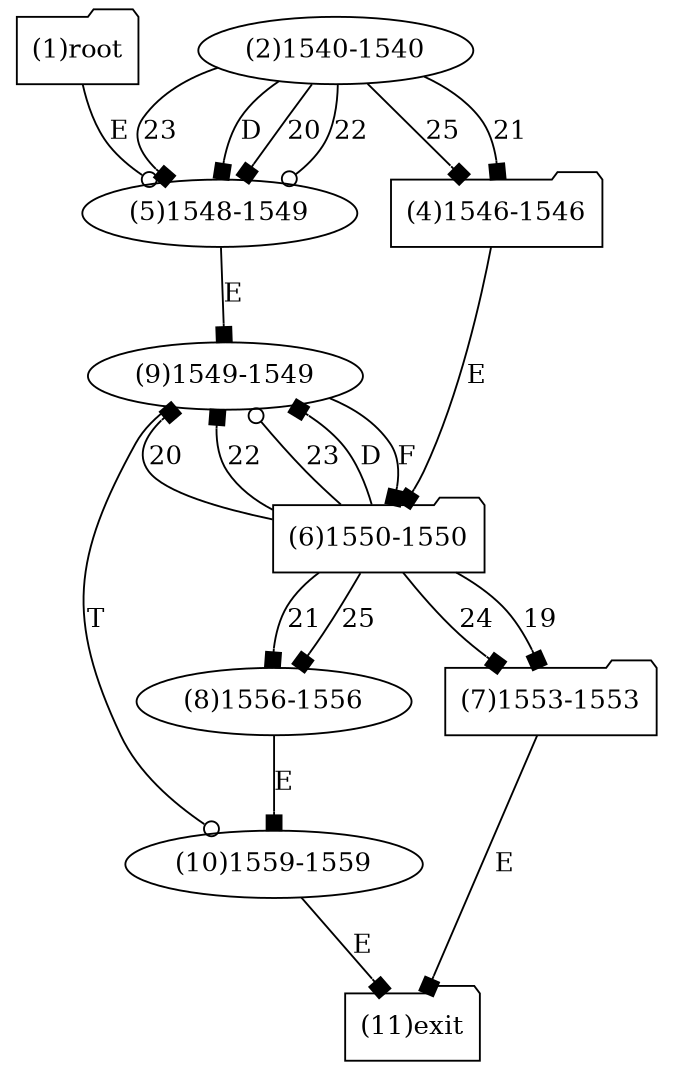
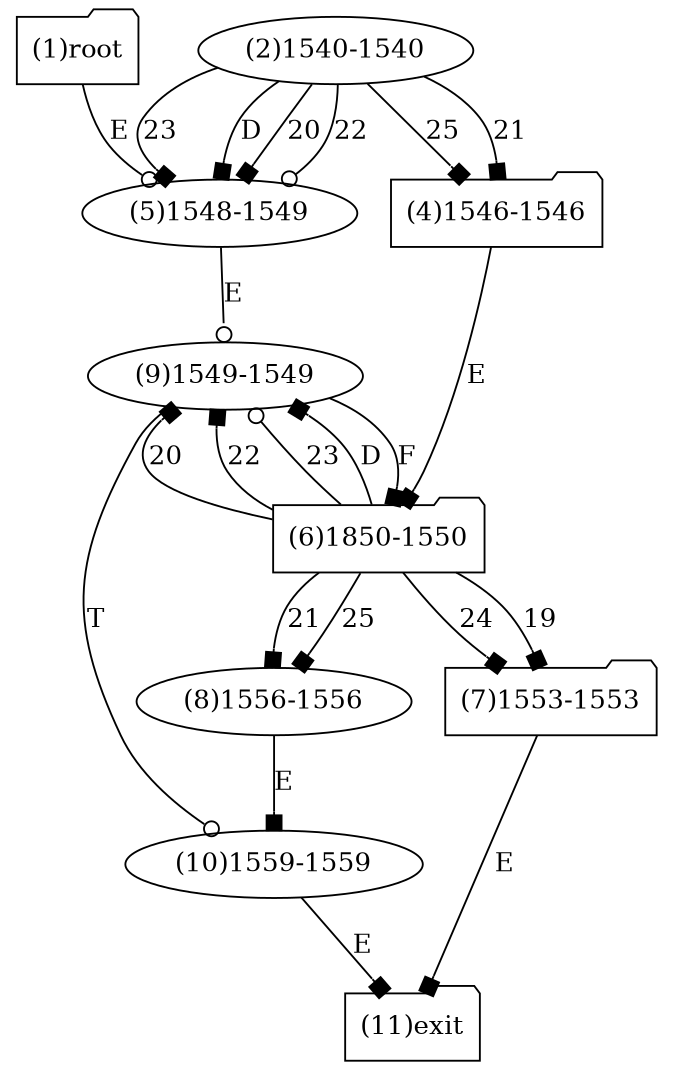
  digraph {
    node [shape=folder]
    edge [arrowhead=box]
    n1 [label="(1)root"]
    n2 [label="(5)1548-1549" shape=ellipse]
    n3 [label="(2)1540-1540" shape=ellipse]
    n4 [label="(4)1546-1546"]
-   n5 [label="(6)1550-1550"]
+   n5 [label="(6)1850-1550"]
    n6 [label="(9)1549-1549" shape=ellipse]
    n7 [label="(11)exit"]
    n8 [label="(10)1559-1559" shape=ellipse]
    n9 [label="(7)1553-1553"]
    n10 [label="(8)1556-1556" shape=ellipse]
    n1 -> n2 [arrowhead=odot label=E]
-   n2 -> n6 [label=E]
+   n2 -> n6 [arrowhead=odot label=E]
    n3 -> n2 [label=20]
    n3 -> n2 [arrowhead=odot label=22]
    n3 -> n2 [label=23]
    n3 -> n2 [label=D]
    n3 -> n4 [label=21]
    n3 -> n4 [label=25]
    n4 -> n5 [label=E]
    n5 -> n6 [label=20]
    n5 -> n6 [label=22]
    n5 -> n6 [arrowhead=odot label=23]
    n5 -> n6 [label=D]
    n5 -> n9 [label=19]
    n5 -> n9 [label=24]
    n5 -> n10 [label=21]
    n5 -> n10 [label=25]
    n6 -> n5 [label=F]
    n6 -> n8 [arrowhead=odot label=T]
    n8 -> n7 [label=E]
    n9 -> n7 [label=E]
    n10 -> n8 [label=E]
  }
